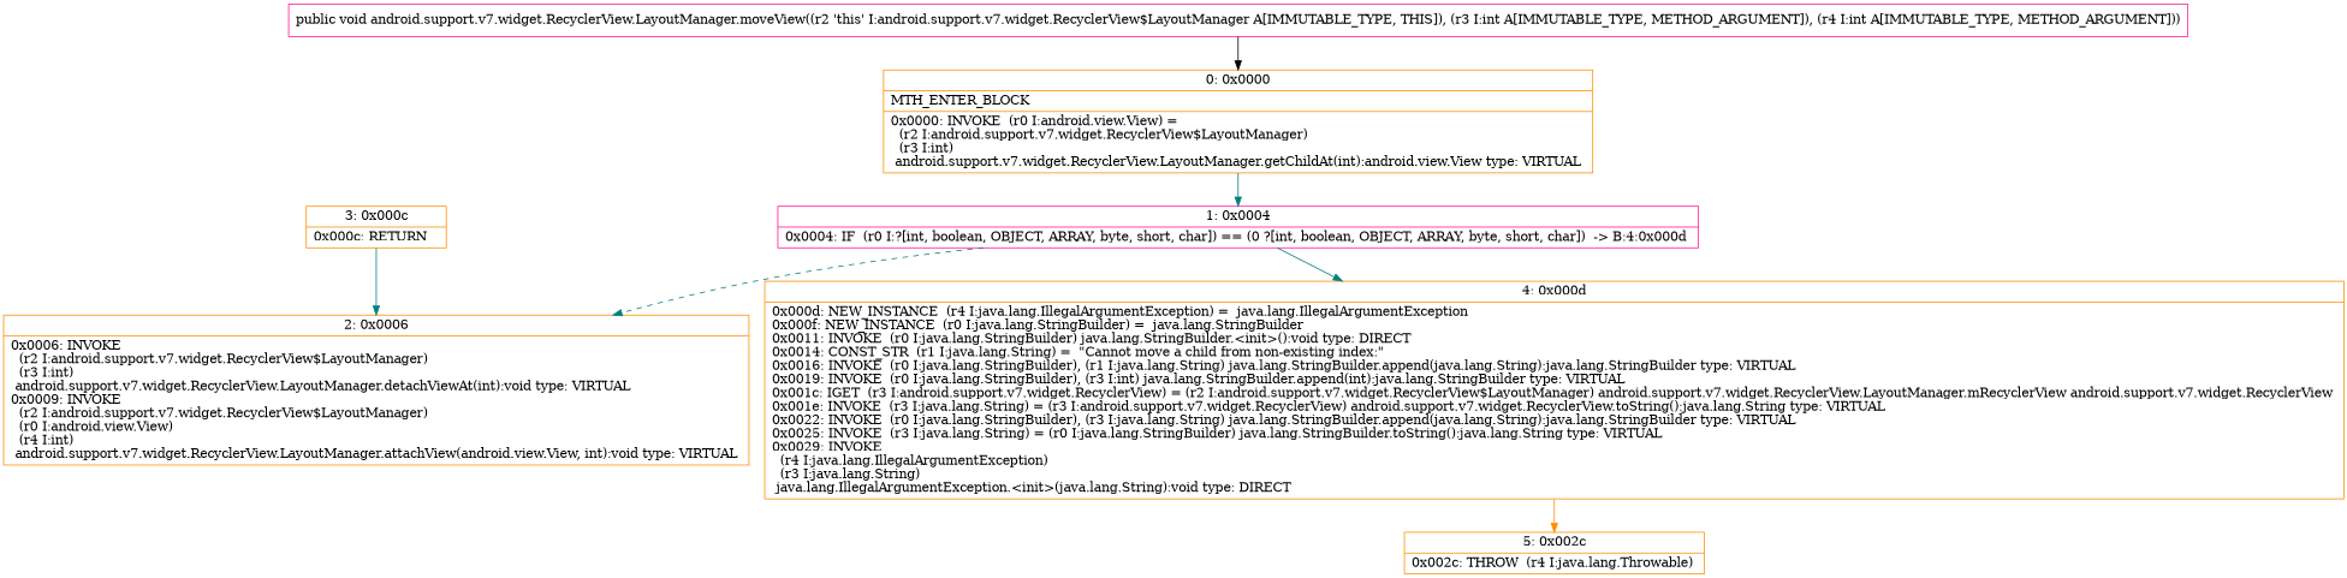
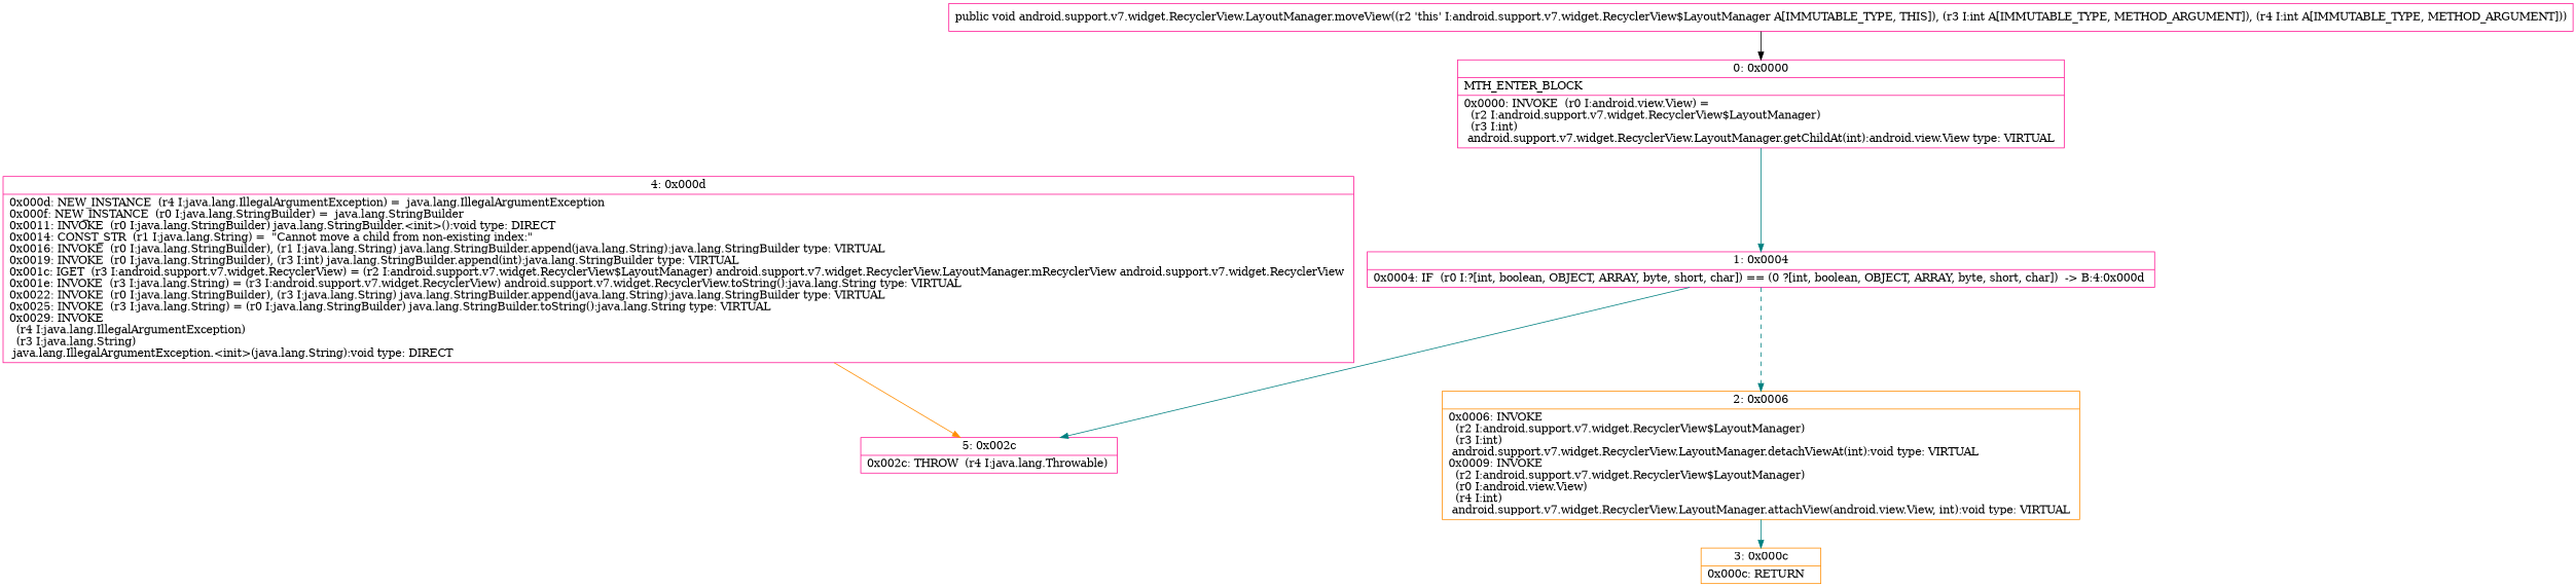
  digraph {
    node [color=deeppink shape=record]
    edge [color=teal]
-   n1 [color=darkorange label="{0\:\ 0x0000|MTH_ENTER_BLOCK\l|0x0000: INVOKE  (r0 I:android.view.View) = \l  (r2 I:android.support.v7.widget.RecyclerView$LayoutManager)\l  (r3 I:int)\l android.support.v7.widget.RecyclerView.LayoutManager.getChildAt(int):android.view.View type: VIRTUAL \l}"]
+   n1 [label="{0\:\ 0x0000|MTH_ENTER_BLOCK\l|0x0000: INVOKE  (r0 I:android.view.View) = \l  (r2 I:android.support.v7.widget.RecyclerView$LayoutManager)\l  (r3 I:int)\l android.support.v7.widget.RecyclerView.LayoutManager.getChildAt(int):android.view.View type: VIRTUAL \l}"]
    n2 [label="{1\:\ 0x0004|0x0004: IF  (r0 I:?[int, boolean, OBJECT, ARRAY, byte, short, char]) == (0 ?[int, boolean, OBJECT, ARRAY, byte, short, char])  \-\> B:4:0x000d \l}"]
    n3 [color=darkorange label="{2\:\ 0x0006|0x0006: INVOKE  \l  (r2 I:android.support.v7.widget.RecyclerView$LayoutManager)\l  (r3 I:int)\l android.support.v7.widget.RecyclerView.LayoutManager.detachViewAt(int):void type: VIRTUAL \l0x0009: INVOKE  \l  (r2 I:android.support.v7.widget.RecyclerView$LayoutManager)\l  (r0 I:android.view.View)\l  (r4 I:int)\l android.support.v7.widget.RecyclerView.LayoutManager.attachView(android.view.View, int):void type: VIRTUAL \l}"]
-   n4 [color=darkorange label="{4\:\ 0x000d|0x000d: NEW_INSTANCE  (r4 I:java.lang.IllegalArgumentException) =  java.lang.IllegalArgumentException \l0x000f: NEW_INSTANCE  (r0 I:java.lang.StringBuilder) =  java.lang.StringBuilder \l0x0011: INVOKE  (r0 I:java.lang.StringBuilder) java.lang.StringBuilder.\<init\>():void type: DIRECT \l0x0014: CONST_STR  (r1 I:java.lang.String) =  \"Cannot move a child from non\-existing index:\" \l0x0016: INVOKE  (r0 I:java.lang.StringBuilder), (r1 I:java.lang.String) java.lang.StringBuilder.append(java.lang.String):java.lang.StringBuilder type: VIRTUAL \l0x0019: INVOKE  (r0 I:java.lang.StringBuilder), (r3 I:int) java.lang.StringBuilder.append(int):java.lang.StringBuilder type: VIRTUAL \l0x001c: IGET  (r3 I:android.support.v7.widget.RecyclerView) = (r2 I:android.support.v7.widget.RecyclerView$LayoutManager) android.support.v7.widget.RecyclerView.LayoutManager.mRecyclerView android.support.v7.widget.RecyclerView \l0x001e: INVOKE  (r3 I:java.lang.String) = (r3 I:android.support.v7.widget.RecyclerView) android.support.v7.widget.RecyclerView.toString():java.lang.String type: VIRTUAL \l0x0022: INVOKE  (r0 I:java.lang.StringBuilder), (r3 I:java.lang.String) java.lang.StringBuilder.append(java.lang.String):java.lang.StringBuilder type: VIRTUAL \l0x0025: INVOKE  (r3 I:java.lang.String) = (r0 I:java.lang.StringBuilder) java.lang.StringBuilder.toString():java.lang.String type: VIRTUAL \l0x0029: INVOKE  \l  (r4 I:java.lang.IllegalArgumentException)\l  (r3 I:java.lang.String)\l java.lang.IllegalArgumentException.\<init\>(java.lang.String):void type: DIRECT \l}"]
+   n4 [label="{4\:\ 0x000d|0x000d: NEW_INSTANCE  (r4 I:java.lang.IllegalArgumentException) =  java.lang.IllegalArgumentException \l0x000f: NEW_INSTANCE  (r0 I:java.lang.StringBuilder) =  java.lang.StringBuilder \l0x0011: INVOKE  (r0 I:java.lang.StringBuilder) java.lang.StringBuilder.\<init\>():void type: DIRECT \l0x0014: CONST_STR  (r1 I:java.lang.String) =  \"Cannot move a child from non\-existing index:\" \l0x0016: INVOKE  (r0 I:java.lang.StringBuilder), (r1 I:java.lang.String) java.lang.StringBuilder.append(java.lang.String):java.lang.StringBuilder type: VIRTUAL \l0x0019: INVOKE  (r0 I:java.lang.StringBuilder), (r3 I:int) java.lang.StringBuilder.append(int):java.lang.StringBuilder type: VIRTUAL \l0x001c: IGET  (r3 I:android.support.v7.widget.RecyclerView) = (r2 I:android.support.v7.widget.RecyclerView$LayoutManager) android.support.v7.widget.RecyclerView.LayoutManager.mRecyclerView android.support.v7.widget.RecyclerView \l0x001e: INVOKE  (r3 I:java.lang.String) = (r3 I:android.support.v7.widget.RecyclerView) android.support.v7.widget.RecyclerView.toString():java.lang.String type: VIRTUAL \l0x0022: INVOKE  (r0 I:java.lang.StringBuilder), (r3 I:java.lang.String) java.lang.StringBuilder.append(java.lang.String):java.lang.StringBuilder type: VIRTUAL \l0x0025: INVOKE  (r3 I:java.lang.String) = (r0 I:java.lang.StringBuilder) java.lang.StringBuilder.toString():java.lang.String type: VIRTUAL \l0x0029: INVOKE  \l  (r4 I:java.lang.IllegalArgumentException)\l  (r3 I:java.lang.String)\l java.lang.IllegalArgumentException.\<init\>(java.lang.String):void type: DIRECT \l}"]
    n5 [color=darkorange label="{3\:\ 0x000c|0x000c: RETURN   \l}"]
-   n6 [color=darkorange label="{5\:\ 0x002c|0x002c: THROW  (r4 I:java.lang.Throwable) \l}"]
+   n6 [label="{5\:\ 0x002c|0x002c: THROW  (r4 I:java.lang.Throwable) \l}"]
    n7 [label="{public void android.support.v7.widget.RecyclerView.LayoutManager.moveView((r2 'this' I:android.support.v7.widget.RecyclerView$LayoutManager A[IMMUTABLE_TYPE, THIS]), (r3 I:int A[IMMUTABLE_TYPE, METHOD_ARGUMENT]), (r4 I:int A[IMMUTABLE_TYPE, METHOD_ARGUMENT])) }"]
    n1 -> n2
    n2 -> n3 [style=dashed]
-   n2 -> n4
-   n5 -> n3
+   n2 -> n6
+   n3 -> n5
    n4 -> n6 [color=darkorange]
    n7 -> n1 [color=black]
  }
